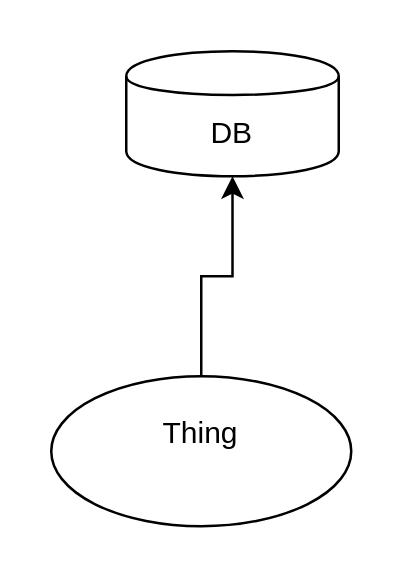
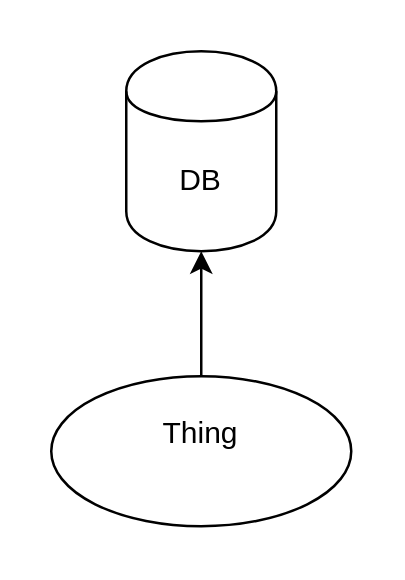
  <mxCell id="0" />
  <mxCell id="1" parent="0" />
  <mxCell id="2" value="" style="edgeStyle=orthogonalEdgeStyle;rounded=0;orthogonalLoop=1;jettySize=auto;html=1;" edge="1" parent="1" source="3" target="4"><mxGeometry relative="1" as="geometry" /></mxCell>
  <mxCell id="3" value="&lt;div&gt;Thing&lt;/div&gt;&lt;div&gt;&lt;br&gt;&lt;/div&gt;" style="ellipse;whiteSpace=wrap;html=1;" vertex="1" parent="1"><mxGeometry x="20" y="150" width="120" height="60" as="geometry" /></mxCell>
- <mxCell id="4" value="DB" style="shape=cylinder;whiteSpace=wrap;html=1;boundedLbl=1;backgroundOutline=1;" vertex="1" parent="1"><mxGeometry x="50" y="20" width="85" height="50" as="geometry" /></mxCell>
+ <mxCell id="4" value="DB" style="shape=cylinder;whiteSpace=wrap;html=1;boundedLbl=1;backgroundOutline=1;" vertex="1" parent="1"><mxGeometry x="50" y="20" width="60" height="80" as="geometry" /></mxCell>
